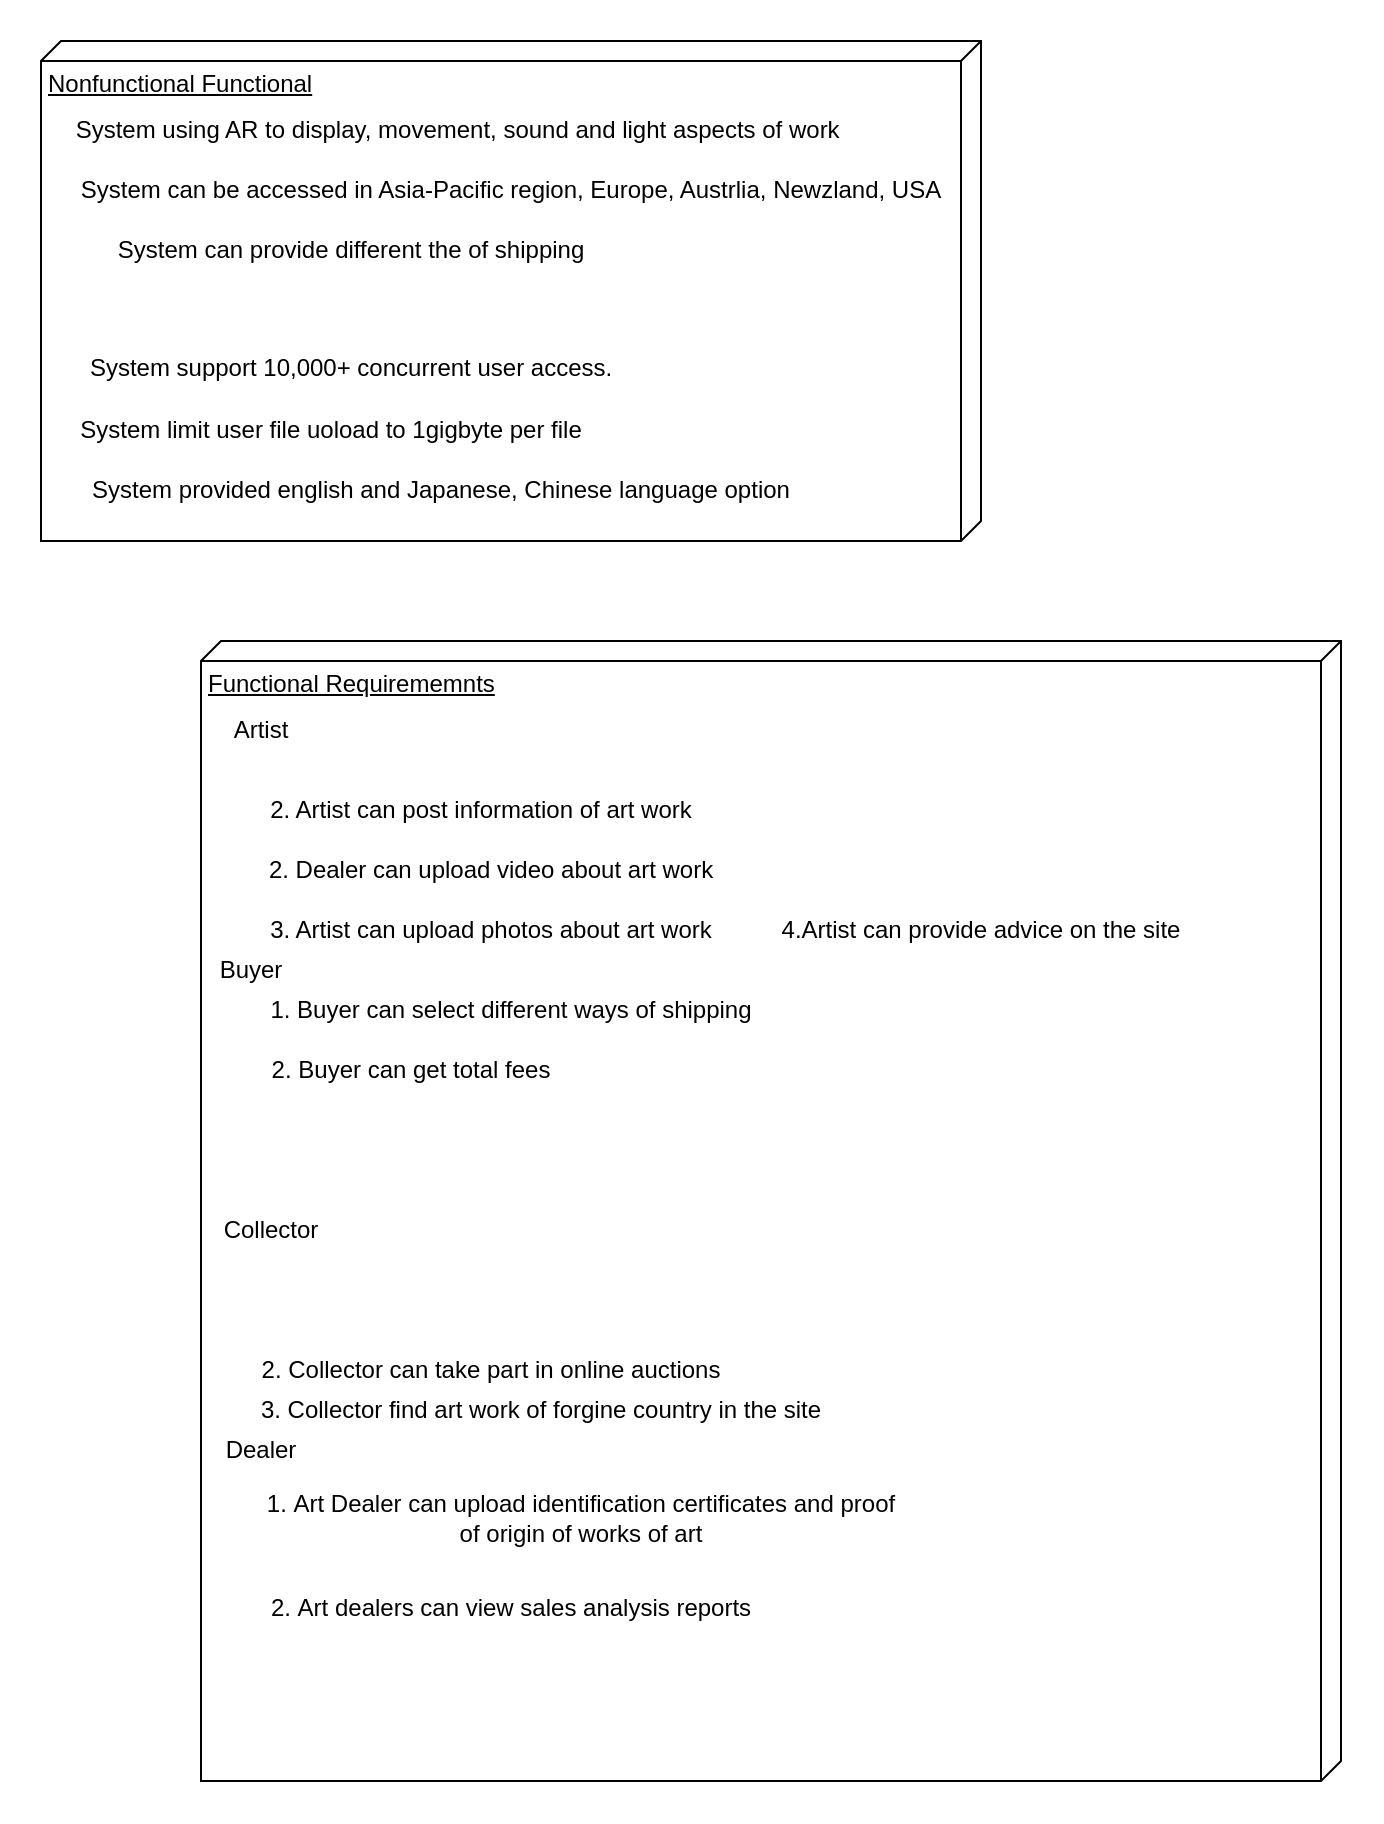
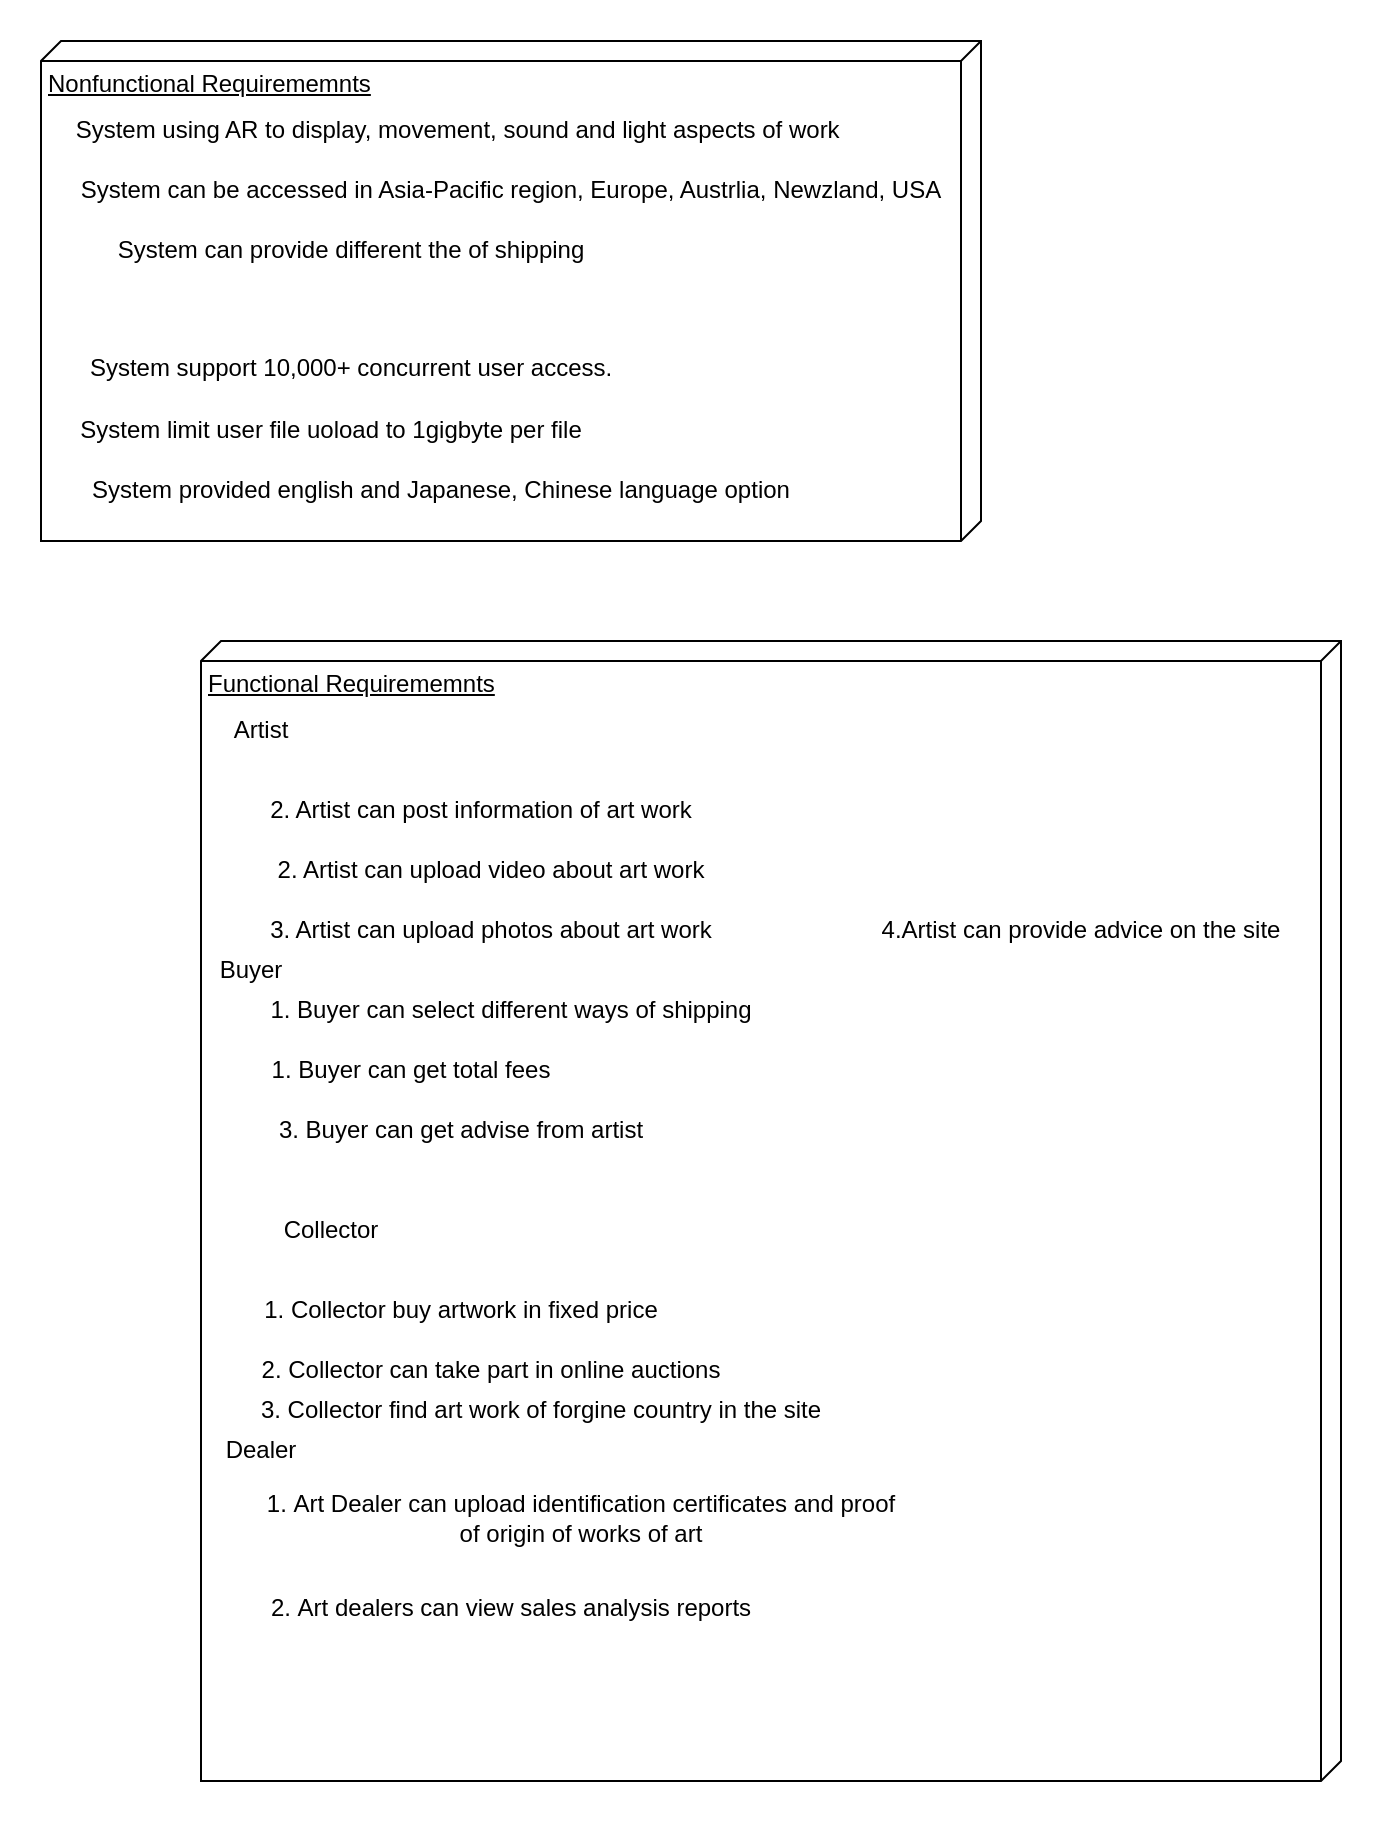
  <mxCell id="0" />
  <mxCell id="1" parent="0" />
- <mxCell id="2" value="Nonfunctional Functional" style="verticalAlign=top;align=left;spacingTop=8;spacingLeft=2;spacingRight=12;shape=cube;size=10;direction=south;fontStyle=4;html=1;whiteSpace=wrap;" parent="1" vertex="1"><mxGeometry x="20" y="20" width="470" height="250" as="geometry" /></mxCell>
+ <mxCell id="2" value="Nonfunctional Requirememnts" style="verticalAlign=top;align=left;spacingTop=8;spacingLeft=2;spacingRight=12;shape=cube;size=10;direction=south;fontStyle=4;html=1;whiteSpace=wrap;" parent="1" vertex="1"><mxGeometry x="20" y="20" width="470" height="250" as="geometry" /></mxCell>
  <mxCell id="3" value="Functional Requirememnts" style="verticalAlign=top;align=left;spacingTop=8;spacingLeft=2;spacingRight=12;shape=cube;size=10;direction=south;fontStyle=4;html=1;whiteSpace=wrap;" parent="1" vertex="1"><mxGeometry x="100" y="320" width="570" height="570" as="geometry" /></mxCell>
  <mxCell id="4" value="Artist" style="text;html=1;align=center;verticalAlign=middle;resizable=0;points=[];autosize=1;strokeColor=none;fillColor=none;" vertex="1" parent="1"><mxGeometry x="105" y="350" width="50" height="30" as="geometry" /></mxCell>
  <mxCell id="5" value="2. Artist can post information of art work" style="text;html=1;align=center;verticalAlign=middle;resizable=0;points=[];autosize=1;strokeColor=none;fillColor=none;" vertex="1" parent="1"><mxGeometry x="125" y="390" width="230" height="30" as="geometry" /></mxCell>
  <mxCell id="6" value="System using AR to display, movement, sound and light aspects of work&amp;nbsp;" style="text;html=1;align=center;verticalAlign=middle;resizable=0;points=[];autosize=1;strokeColor=none;fillColor=none;" vertex="1" parent="1"><mxGeometry x="25" y="50" width="410" height="30" as="geometry" /></mxCell>
  <mxCell id="7" value="System can be accessed in Asia-Pacific region, Europe, Austrlia, Newzland, USA" style="text;html=1;align=center;verticalAlign=middle;resizable=0;points=[];autosize=1;strokeColor=none;fillColor=none;" vertex="1" parent="1"><mxGeometry x="30" y="80" width="450" height="30" as="geometry" /></mxCell>
  <mxCell id="8" value="Buyer" style="text;html=1;align=center;verticalAlign=middle;resizable=0;points=[];autosize=1;strokeColor=none;fillColor=none;" vertex="1" parent="1"><mxGeometry x="100" y="470" width="50" height="30" as="geometry" /></mxCell>
  <mxCell id="9" value="1. Buyer can select different ways of shipping" style="text;html=1;align=center;verticalAlign=middle;resizable=0;points=[];autosize=1;strokeColor=none;fillColor=none;" vertex="1" parent="1"><mxGeometry x="125" y="490" width="260" height="30" as="geometry" /></mxCell>
- <mxCell id="10" value="2. Buyer can get total fees" style="text;html=1;align=center;verticalAlign=middle;resizable=0;points=[];autosize=1;strokeColor=none;fillColor=none;" vertex="1" parent="1"><mxGeometry x="125" y="520" width="160" height="30" as="geometry" /></mxCell>
+ <mxCell id="10" value="1. Buyer can get total fees" style="text;html=1;align=center;verticalAlign=middle;resizable=0;points=[];autosize=1;strokeColor=none;fillColor=none;" vertex="1" parent="1"><mxGeometry x="125" y="520" width="160" height="30" as="geometry" /></mxCell>
  <mxCell id="11" value="System can provide different the of shipping" style="text;html=1;align=center;verticalAlign=middle;resizable=0;points=[];autosize=1;strokeColor=none;fillColor=none;" vertex="1" parent="1"><mxGeometry x="30" y="110" width="290" height="30" as="geometry" /></mxCell>
- <mxCell id="13" value="Collector" style="text;html=1;align=center;verticalAlign=middle;resizable=0;points=[];autosize=1;strokeColor=none;fillColor=none;" vertex="1" parent="1"><mxGeometry x="100" y="600" width="70" height="30" as="geometry" /></mxCell>
+ <mxCell id="12" value="3. Buyer can get advise from artist" style="text;html=1;align=center;verticalAlign=middle;resizable=0;points=[];autosize=1;strokeColor=none;fillColor=none;" vertex="1" parent="1"><mxGeometry x="125" y="550" width="210" height="30" as="geometry" /></mxCell>
+ <mxCell id="13" value="Collector" style="text;html=1;align=center;verticalAlign=middle;resizable=0;points=[];autosize=1;strokeColor=none;fillColor=none;" vertex="1" parent="1"><mxGeometry x="130" y="600" width="70" height="30" as="geometry" /></mxCell>
+ <mxCell id="14" value="1. Collector buy artwork in fixed price" style="text;html=1;align=center;verticalAlign=middle;resizable=0;points=[];autosize=1;strokeColor=none;fillColor=none;" vertex="1" parent="1"><mxGeometry x="120" y="640" width="220" height="30" as="geometry" /></mxCell>
  <mxCell id="15" value="2. Collector can take part in online auctions" style="text;html=1;align=center;verticalAlign=middle;resizable=0;points=[];autosize=1;strokeColor=none;fillColor=none;" vertex="1" parent="1"><mxGeometry x="120" y="670" width="250" height="30" as="geometry" /></mxCell>
  <mxCell id="16" value="Dealer" style="text;html=1;align=center;verticalAlign=middle;resizable=0;points=[];autosize=1;strokeColor=none;fillColor=none;" vertex="1" parent="1"><mxGeometry x="100" y="710" width="60" height="30" as="geometry" /></mxCell>
  <mxCell id="17" value="1.&amp;nbsp;&lt;span style=&quot;background-color: initial;&quot;&gt;Art Dealer can upload identification certificates and proof&lt;br/&gt;of origin of works of art&lt;/span&gt;&lt;p class=&quot;MsoNormal&quot;&gt;&lt;/p&gt;" style="text;html=1;align=center;verticalAlign=middle;resizable=0;points=[];autosize=1;strokeColor=none;fillColor=none;" vertex="1" parent="1"><mxGeometry x="120" y="740" width="340" height="50" as="geometry" /></mxCell>
  <mxCell id="18" value="2.&amp;nbsp;&lt;span style=&quot;background-color: initial;&quot;&gt;Art dealers can view sales analysis reports&lt;/span&gt;&lt;p class=&quot;MsoNormal&quot;&gt;&lt;/p&gt;&lt;p class=&quot;MsoNormal&quot;&gt;&lt;/p&gt;" style="text;html=1;align=center;verticalAlign=middle;resizable=0;points=[];autosize=1;strokeColor=none;fillColor=none;" vertex="1" parent="1"><mxGeometry x="125" y="790" width="260" height="40" as="geometry" /></mxCell>
  <mxCell id="19" value="System&amp;nbsp;&lt;span style=&quot;background-color: initial;&quot;&gt;support 10,000+ concurrent user access.&lt;/span&gt;&lt;p class=&quot;MsoNormal&quot;&gt;&lt;/p&gt;" style="text;html=1;align=center;verticalAlign=middle;resizable=0;points=[];autosize=1;strokeColor=none;fillColor=none;" vertex="1" parent="1"><mxGeometry x="35" y="170" width="280" height="40" as="geometry" /></mxCell>
- <mxCell id="20" value="2. Dealer can upload video about art work" style="text;html=1;align=center;verticalAlign=middle;resizable=0;points=[];autosize=1;strokeColor=none;fillColor=none;" vertex="1" parent="1"><mxGeometry x="125" y="420" width="240" height="30" as="geometry" /></mxCell>
+ <mxCell id="20" value="2. Artist can upload video about art work" style="text;html=1;align=center;verticalAlign=middle;resizable=0;points=[];autosize=1;strokeColor=none;fillColor=none;" vertex="1" parent="1"><mxGeometry x="125" y="420" width="240" height="30" as="geometry" /></mxCell>
  <mxCell id="21" value="3. Artist can upload photos about art work" style="text;html=1;align=center;verticalAlign=middle;resizable=0;points=[];autosize=1;strokeColor=none;fillColor=none;" vertex="1" parent="1"><mxGeometry x="125" y="450" width="240" height="30" as="geometry" /></mxCell>
  <mxCell id="22" value="System limit user file uoload to 1gigbyte per file" style="text;html=1;align=center;verticalAlign=middle;resizable=0;points=[];autosize=1;strokeColor=none;fillColor=none;" vertex="1" parent="1"><mxGeometry x="30" y="200" width="270" height="30" as="geometry" /></mxCell>
- <mxCell id="23" value="4.Artist can provide advice on the site" style="text;html=1;align=center;verticalAlign=middle;resizable=0;points=[];autosize=1;strokeColor=none;fillColor=none;" vertex="1" parent="1"><mxGeometry x="380" y="450" width="220" height="30" as="geometry" /></mxCell>
+ <mxCell id="23" value="4.Artist can provide advice on the site" style="text;html=1;align=center;verticalAlign=middle;resizable=0;points=[];autosize=1;strokeColor=none;fillColor=none;" vertex="1" parent="1"><mxGeometry x="430" y="450" width="220" height="30" as="geometry" /></mxCell>
  <mxCell id="24" value="3. Collector find art work of forgine country in the site" style="text;html=1;align=center;verticalAlign=middle;resizable=0;points=[];autosize=1;strokeColor=none;fillColor=none;" vertex="1" parent="1"><mxGeometry x="120" y="690" width="300" height="30" as="geometry" /></mxCell>
  <mxCell id="25" value="System provided english and Japanese, Chinese language option" style="text;html=1;align=center;verticalAlign=middle;resizable=0;points=[];autosize=1;strokeColor=none;fillColor=none;" vertex="1" parent="1"><mxGeometry x="35" y="230" width="370" height="30" as="geometry" /></mxCell>
